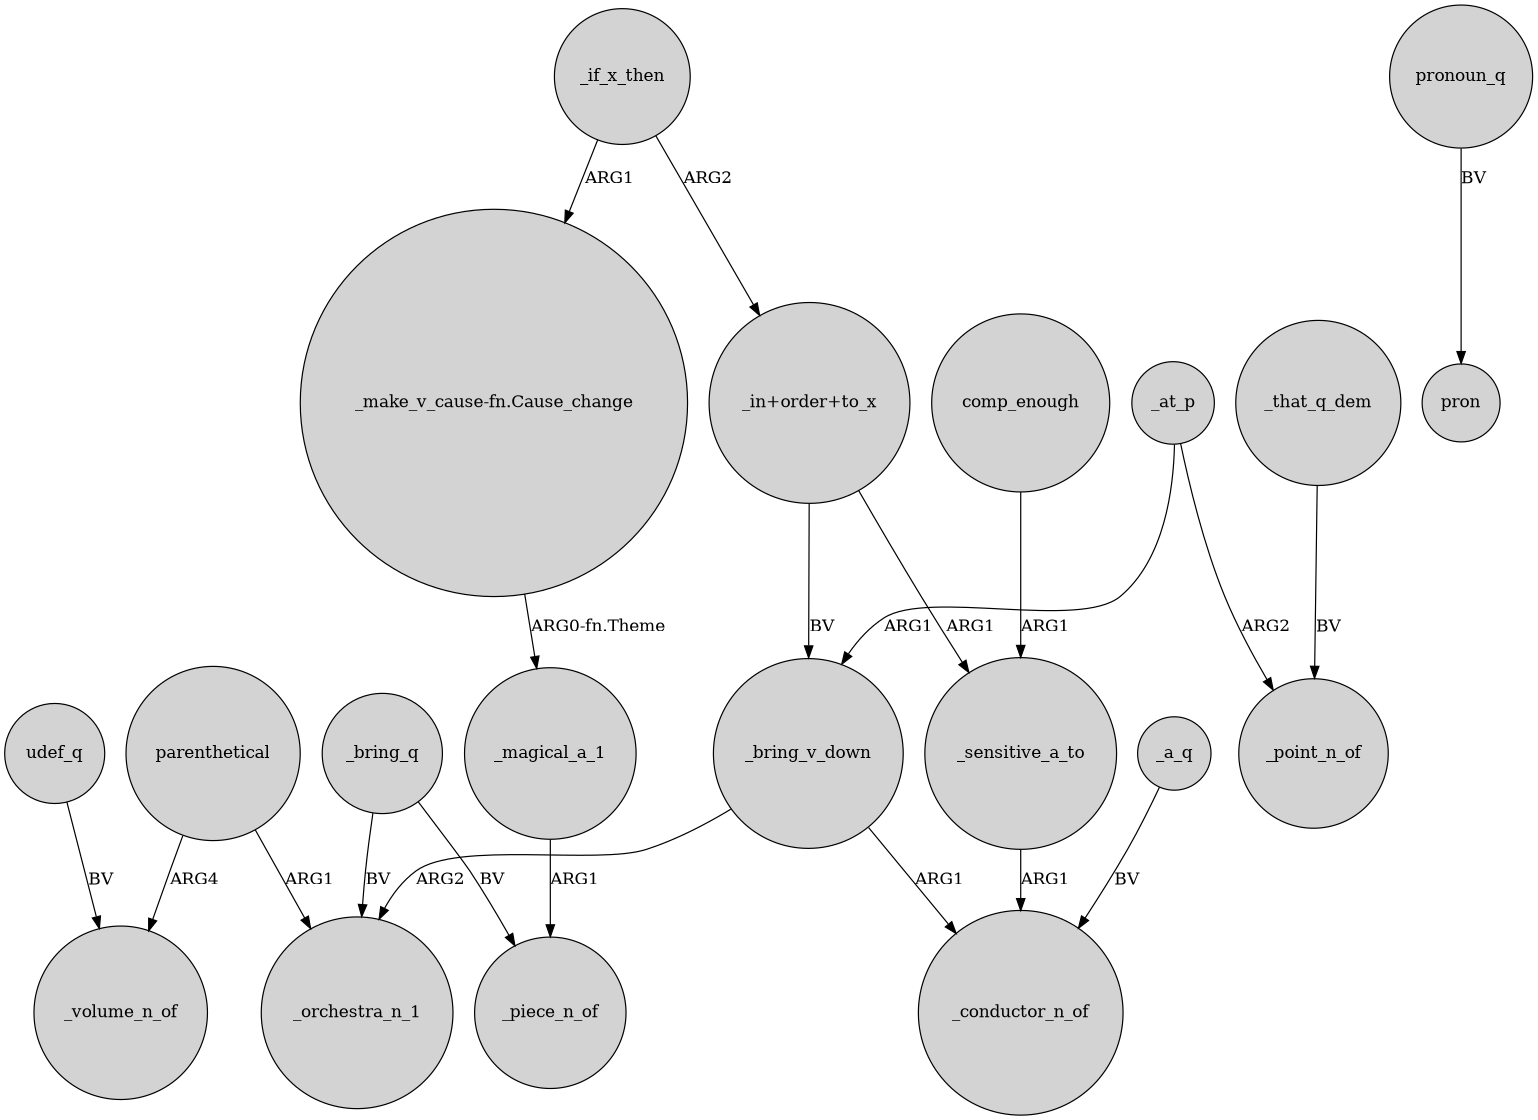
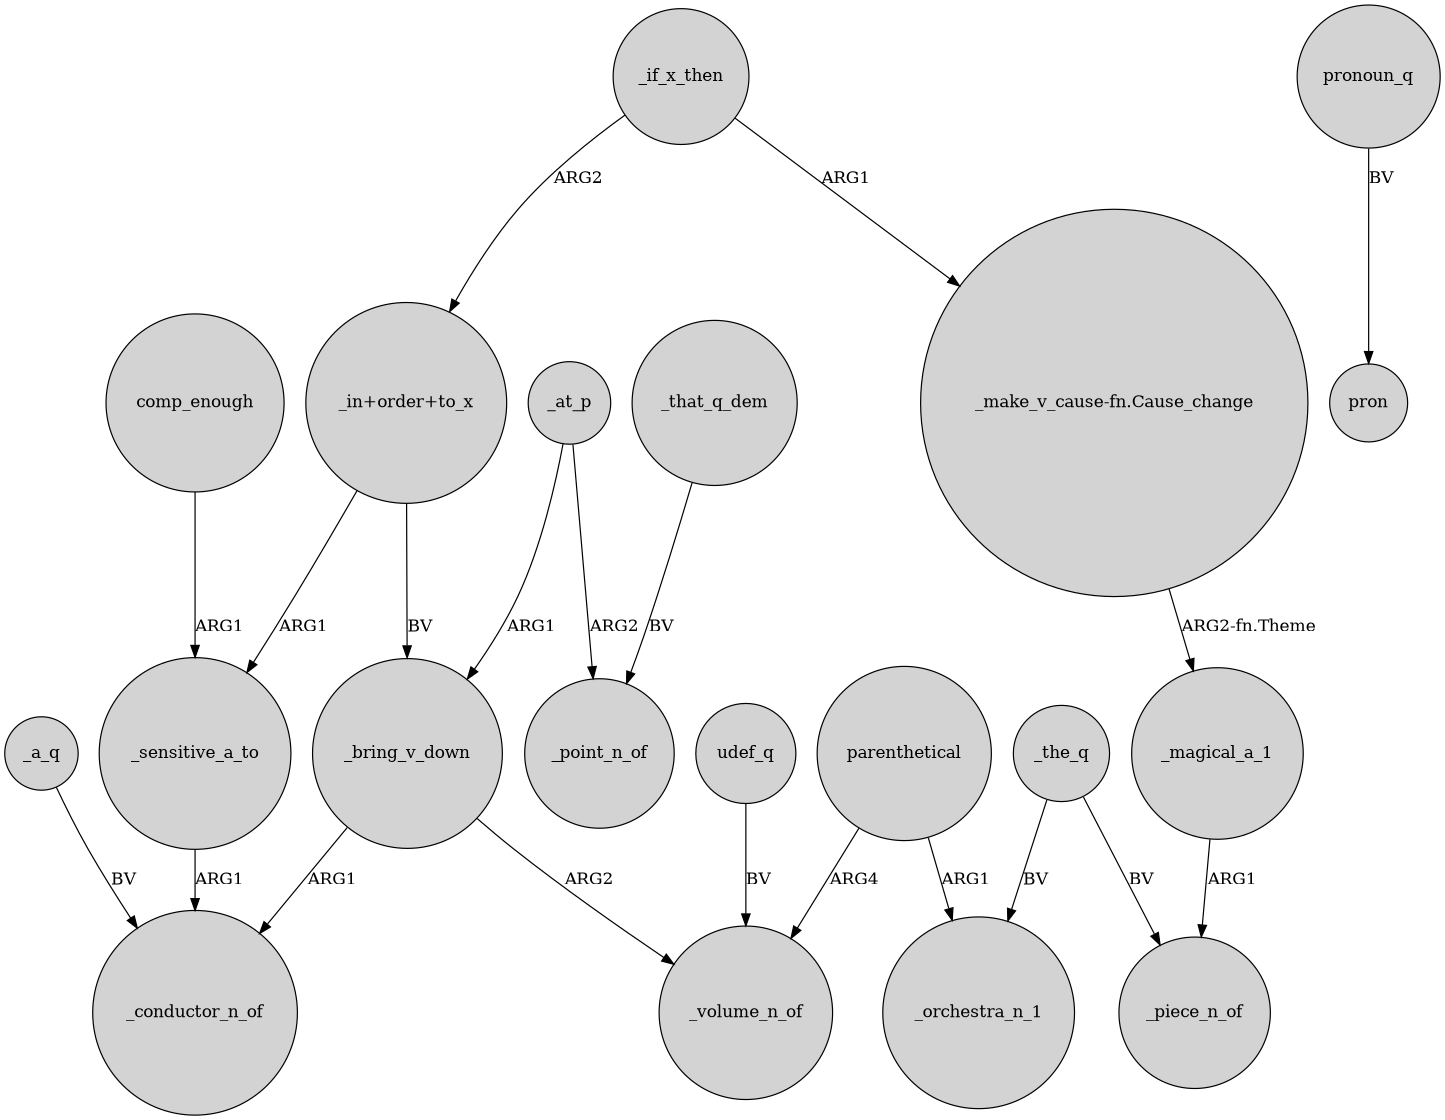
  digraph {
    node [shape=circle style=filled]
    _bring_v_down
    _orchestra_n_1
    _conductor_n_of
    _sensitive_a_to
    _if_x_then
    "_make_v_cause-fn.Cause_change"
    "_in+order+to_x"
    _magical_a_1
    _piece_n_of
    parenthetical
    _volume_n_of
    udef_q
    _that_q_dem
    _point_n_of
    _a_q
    pronoun_q
    pron
-   _the_q [label=_bring_q]
+   _the_q
    _at_p
    comp_enough
-   _bring_v_down -> _orchestra_n_1 [label=ARG2]
+   _bring_v_down -> _volume_n_of [label=ARG2]
    _bring_v_down -> _conductor_n_of [label=ARG1]
    _sensitive_a_to -> _conductor_n_of [label=ARG1]
    _if_x_then -> "_make_v_cause-fn.Cause_change" [label=ARG1]
    _if_x_then -> "_in+order+to_x" [label=ARG2]
-   "_make_v_cause-fn.Cause_change" -> _magical_a_1 [label="ARG0-fn.Theme"]
+   "_make_v_cause-fn.Cause_change" -> _magical_a_1 [label="ARG2-fn.Theme"]
    "_in+order+to_x" -> _bring_v_down [label=BV]
    "_in+order+to_x" -> _sensitive_a_to [label=ARG1]
    _magical_a_1 -> _piece_n_of [label=ARG1]
    parenthetical -> _orchestra_n_1 [label=ARG1]
    parenthetical -> _volume_n_of [label=ARG4]
    udef_q -> _volume_n_of [label=BV]
    _that_q_dem -> _point_n_of [label=BV]
    _a_q -> _conductor_n_of [label=BV]
    pronoun_q -> pron [label=BV]
    _the_q -> _orchestra_n_1 [label=BV]
    _the_q -> _piece_n_of [label=BV]
    _at_p -> _bring_v_down [label=ARG1]
    _at_p -> _point_n_of [label=ARG2]
    comp_enough -> _sensitive_a_to [label=ARG1]
  }
